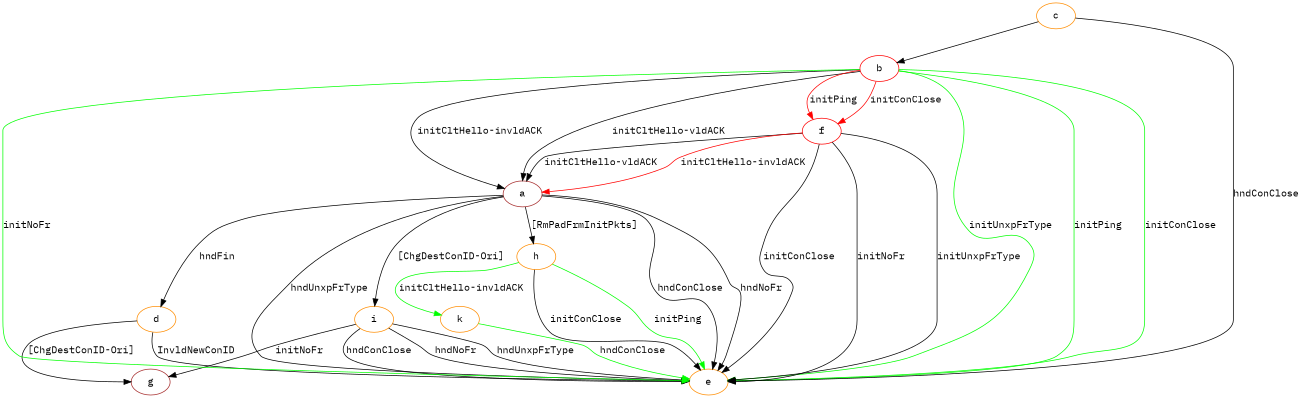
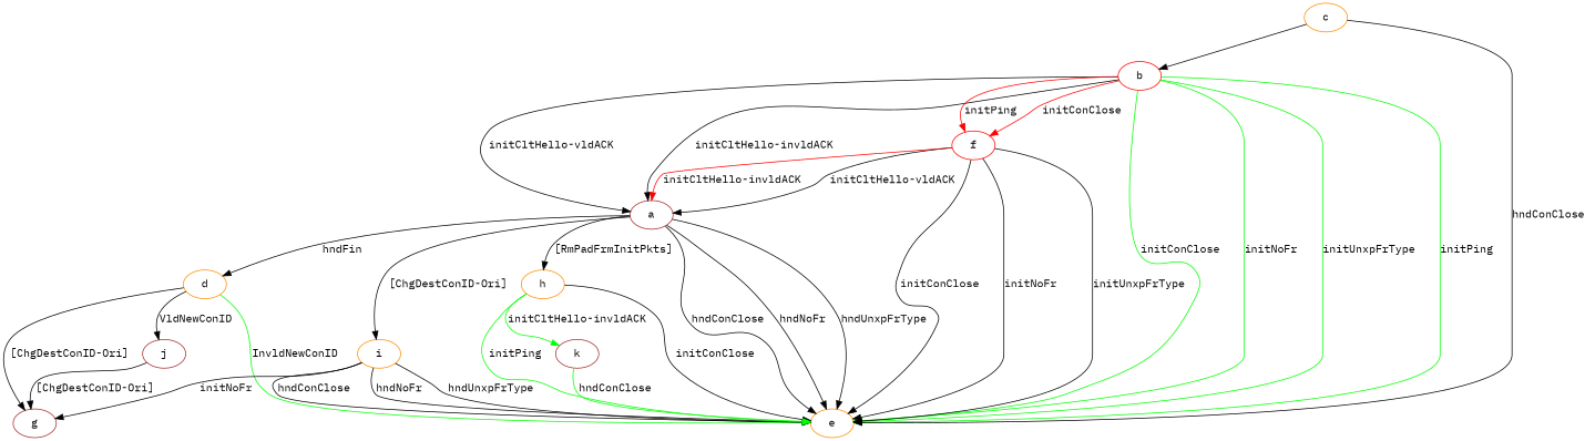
  digraph {
    fontname="IBM Plex Mono"
    node [color=darkorange fontname="IBM Plex Mono"]
    edge [fontname="IBM Plex Mono"]
    d
    a [color=brown]
    e
    i
    h
    g [color=brown]
+   j [color=brown]
    b [color=red]
    f [color=red]
-   k
+   k [color=brown]
    c
-   d -> e [label="InvldNewConID "]
+   d -> e [label="InvldNewConID " color=green]
    d -> g [label="[ChgDestConID-Ori] "]
+   d -> j [label="VldNewConID "]
    a -> d [label="hndFin "]
    a -> e [label="hndConClose "]
    a -> e [label="hndNoFr "]
    a -> e [label="hndUnxpFrType "]
    a -> i [label="[ChgDestConID-Ori] "]
    a -> h [label="[RmPadFrmInitPkts] "]
    i -> e [label="hndConClose "]
    i -> e [label="hndNoFr "]
    i -> e [label="hndUnxpFrType "]
    i -> g [label="initNoFr "]
    h -> e [label="initConClose "]
    h -> e [color=green label="initPing "]
    h -> k [color=green label="initCltHello-invldACK "]
+   j -> g [label="[ChgDestConID-Ori] "]
    b -> a [label="initCltHello-vldACK "]
    b -> a [label="initCltHello-invldACK "]
    b -> e [color=green label="initPing "]
    b -> e [color=green label="initConClose "]
    b -> e [color=green label="initNoFr "]
    b -> e [color=green label="initUnxpFrType "]
    b -> f [color=red label="initPing "]
    b -> f [color=red label="initConClose "]
    f -> a [label="initCltHello-vldACK "]
    f -> a [color=red label="initCltHello-invldACK "]
    f -> e [label="initConClose "]
    f -> e [label="initNoFr "]
    f -> e [label="initUnxpFrType "]
    k -> e [color=green label="hndConClose "]
    c -> e [label="hndConClose "]
    c -> b
  }
